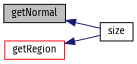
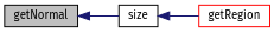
  digraph {
    fontname="Fira Sans"
    rankdir=LR
    node [color=black fontname="Fira Sans" fontsize=10 shape=record]
    edge [color=midnightblue dir=back fontname="Fira Sans" fontsize=10 labelfontname=FreeSans labelfontsize=10 style=solid]
    n1 [fillcolor=grey75 fontcolor=black height=0.2 label=getNormal style=filled width=0.4]
    n2 [height=0.2 label=size width=0.4]
    n3 [color=red height=0.2 label=getRegion width=0.4]
    n1 -> n2
-   n3 -> n2
+   n2 -> n3
  }
